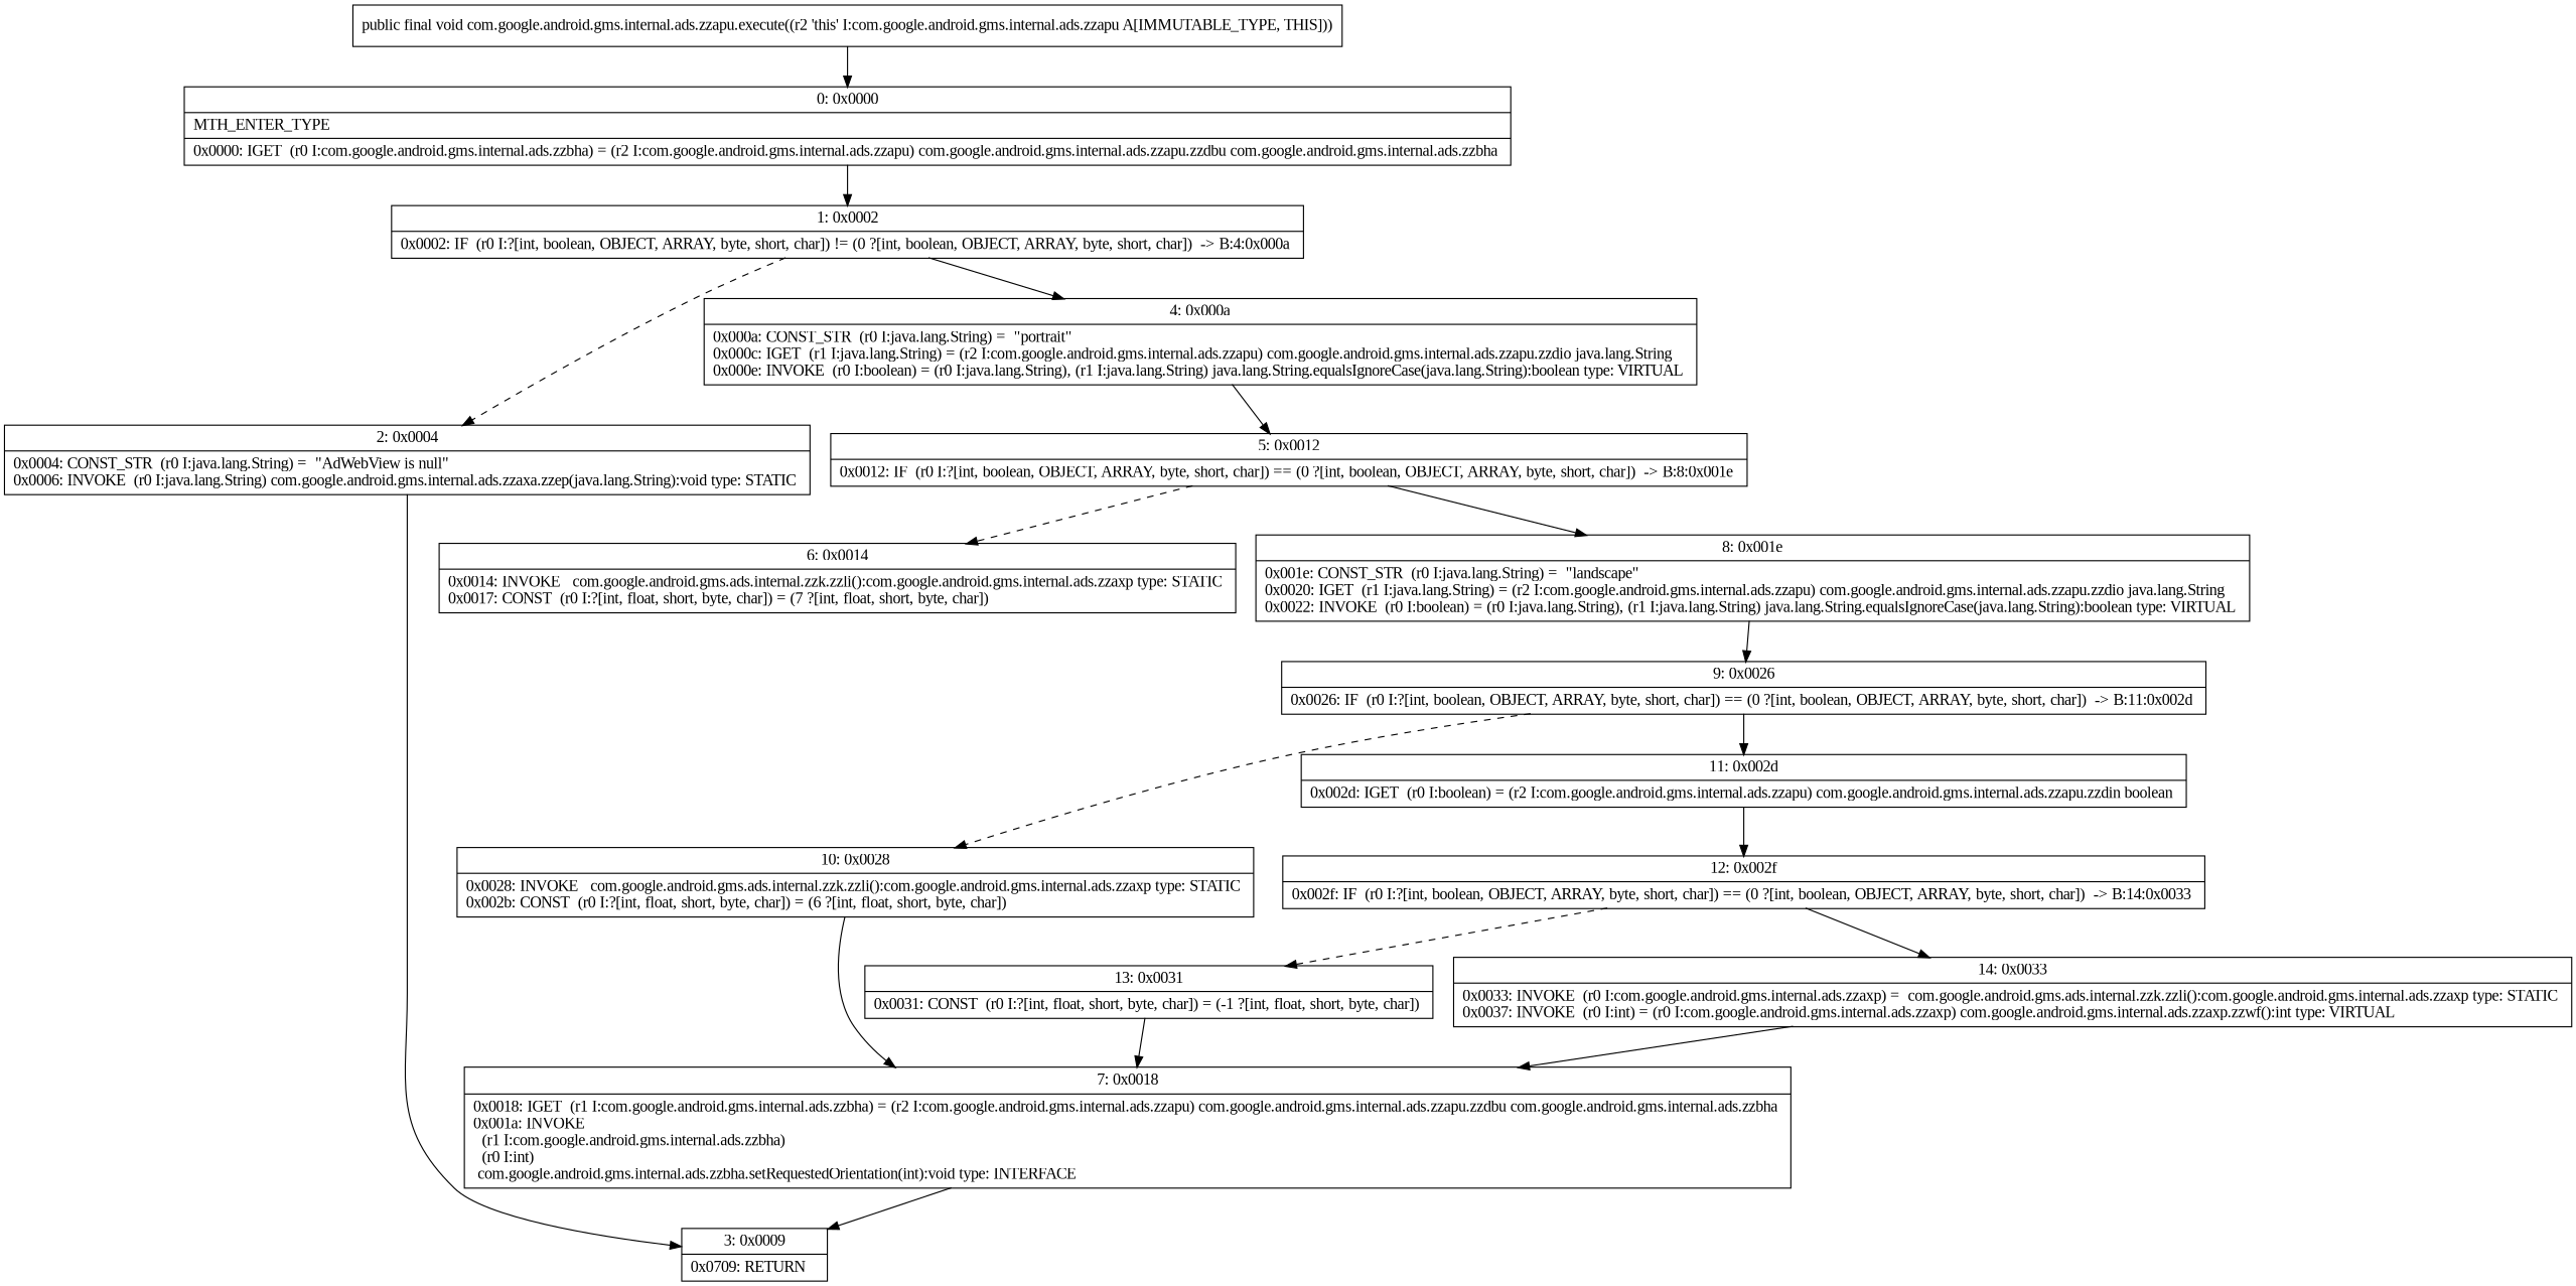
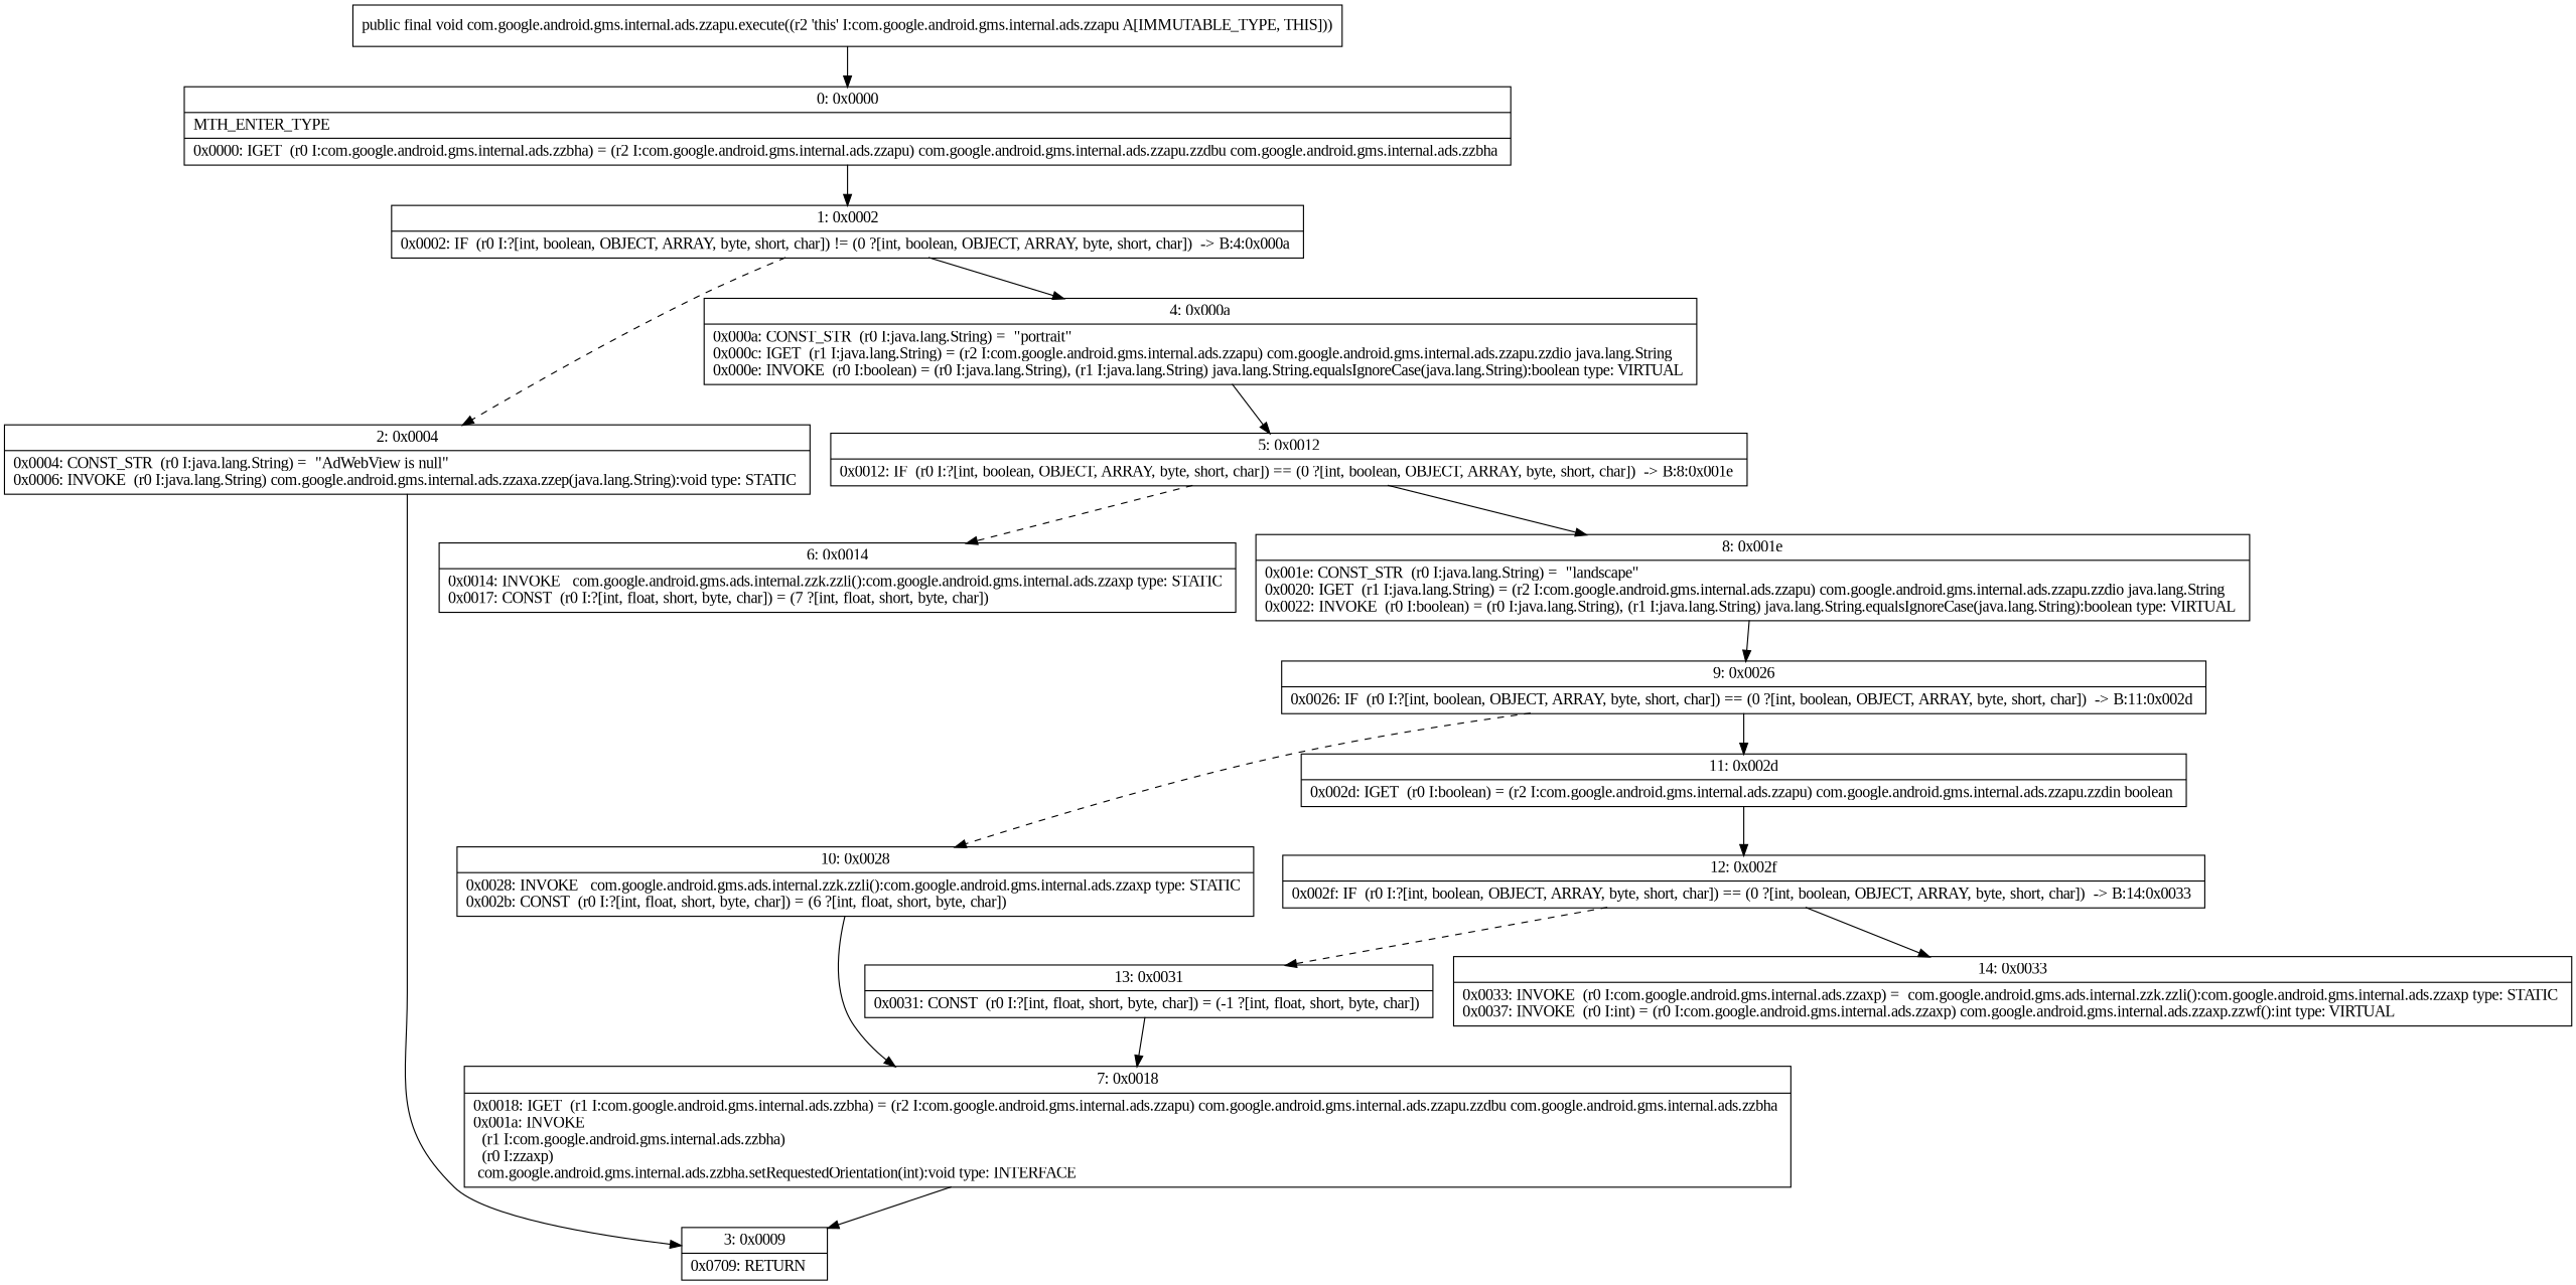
  digraph {
    fontname="Liberation Serif"
    node [fontname="Liberation Serif" shape=record]
    edge [fontname="Liberation Serif"]
    n1 [label="{0\:\ 0x0000|MTH_ENTER_TYPE\l|0x0000: IGET  (r0 I:com.google.android.gms.internal.ads.zzbha) = (r2 I:com.google.android.gms.internal.ads.zzapu) com.google.android.gms.internal.ads.zzapu.zzdbu com.google.android.gms.internal.ads.zzbha \l}"]
    n2 [label="{1\:\ 0x0002|0x0002: IF  (r0 I:?[int, boolean, OBJECT, ARRAY, byte, short, char]) != (0 ?[int, boolean, OBJECT, ARRAY, byte, short, char])  \-\> B:4:0x000a \l}"]
    n3 [label="{2\:\ 0x0004|0x0004: CONST_STR  (r0 I:java.lang.String) =  \"AdWebView is null\" \l0x0006: INVOKE  (r0 I:java.lang.String) com.google.android.gms.internal.ads.zzaxa.zzep(java.lang.String):void type: STATIC \l}"]
    n4 [label="{4\:\ 0x000a|0x000a: CONST_STR  (r0 I:java.lang.String) =  \"portrait\" \l0x000c: IGET  (r1 I:java.lang.String) = (r2 I:com.google.android.gms.internal.ads.zzapu) com.google.android.gms.internal.ads.zzapu.zzdio java.lang.String \l0x000e: INVOKE  (r0 I:boolean) = (r0 I:java.lang.String), (r1 I:java.lang.String) java.lang.String.equalsIgnoreCase(java.lang.String):boolean type: VIRTUAL \l}"]
    n5 [label="{3\:\ 0x0009|0x0709: RETURN   \l}"]
    n6 [label="{5\:\ 0x0012|0x0012: IF  (r0 I:?[int, boolean, OBJECT, ARRAY, byte, short, char]) == (0 ?[int, boolean, OBJECT, ARRAY, byte, short, char])  \-\> B:8:0x001e \l}"]
    n7 [label="{6\:\ 0x0014|0x0014: INVOKE   com.google.android.gms.ads.internal.zzk.zzli():com.google.android.gms.internal.ads.zzaxp type: STATIC \l0x0017: CONST  (r0 I:?[int, float, short, byte, char]) = (7 ?[int, float, short, byte, char]) \l}"]
    n8 [label="{8\:\ 0x001e|0x001e: CONST_STR  (r0 I:java.lang.String) =  \"landscape\" \l0x0020: IGET  (r1 I:java.lang.String) = (r2 I:com.google.android.gms.internal.ads.zzapu) com.google.android.gms.internal.ads.zzapu.zzdio java.lang.String \l0x0022: INVOKE  (r0 I:boolean) = (r0 I:java.lang.String), (r1 I:java.lang.String) java.lang.String.equalsIgnoreCase(java.lang.String):boolean type: VIRTUAL \l}"]
    n9 [label="{9\:\ 0x0026|0x0026: IF  (r0 I:?[int, boolean, OBJECT, ARRAY, byte, short, char]) == (0 ?[int, boolean, OBJECT, ARRAY, byte, short, char])  \-\> B:11:0x002d \l}"]
-   n10 [label="{7\:\ 0x0018|0x0018: IGET  (r1 I:com.google.android.gms.internal.ads.zzbha) = (r2 I:com.google.android.gms.internal.ads.zzapu) com.google.android.gms.internal.ads.zzapu.zzdbu com.google.android.gms.internal.ads.zzbha \l0x001a: INVOKE  \l  (r1 I:com.google.android.gms.internal.ads.zzbha)\l  (r0 I:int)\l com.google.android.gms.internal.ads.zzbha.setRequestedOrientation(int):void type: INTERFACE \l}"]
+   n10 [label="{7\:\ 0x0018|0x0018: IGET  (r1 I:com.google.android.gms.internal.ads.zzbha) = (r2 I:com.google.android.gms.internal.ads.zzapu) com.google.android.gms.internal.ads.zzapu.zzdbu com.google.android.gms.internal.ads.zzbha \l0x001a: INVOKE  \l  (r1 I:com.google.android.gms.internal.ads.zzbha)\l  (r0 I:zzaxp)\l com.google.android.gms.internal.ads.zzbha.setRequestedOrientation(int):void type: INTERFACE \l}"]
    n11 [label="{10\:\ 0x0028|0x0028: INVOKE   com.google.android.gms.ads.internal.zzk.zzli():com.google.android.gms.internal.ads.zzaxp type: STATIC \l0x002b: CONST  (r0 I:?[int, float, short, byte, char]) = (6 ?[int, float, short, byte, char]) \l}"]
    n12 [label="{11\:\ 0x002d|0x002d: IGET  (r0 I:boolean) = (r2 I:com.google.android.gms.internal.ads.zzapu) com.google.android.gms.internal.ads.zzapu.zzdin boolean \l}"]
    n13 [label="{12\:\ 0x002f|0x002f: IF  (r0 I:?[int, boolean, OBJECT, ARRAY, byte, short, char]) == (0 ?[int, boolean, OBJECT, ARRAY, byte, short, char])  \-\> B:14:0x0033 \l}"]
    n14 [label="{13\:\ 0x0031|0x0031: CONST  (r0 I:?[int, float, short, byte, char]) = (\-1 ?[int, float, short, byte, char]) \l}"]
    n15 [label="{14\:\ 0x0033|0x0033: INVOKE  (r0 I:com.google.android.gms.internal.ads.zzaxp) =  com.google.android.gms.ads.internal.zzk.zzli():com.google.android.gms.internal.ads.zzaxp type: STATIC \l0x0037: INVOKE  (r0 I:int) = (r0 I:com.google.android.gms.internal.ads.zzaxp) com.google.android.gms.internal.ads.zzaxp.zzwf():int type: VIRTUAL \l}"]
    n16 [label="{public final void com.google.android.gms.internal.ads.zzapu.execute((r2 'this' I:com.google.android.gms.internal.ads.zzapu A[IMMUTABLE_TYPE, THIS])) }"]
    n1 -> n2
    n2 -> n3 [style=dashed]
    n2 -> n4
    n3 -> n5
    n4 -> n6
    n6 -> n7 [style=dashed]
    n6 -> n8
    n8 -> n9
    n9 -> n11 [style=dashed]
    n9 -> n12
    n10 -> n5
    n11 -> n10
    n12 -> n13
    n13 -> n14 [style=dashed]
    n13 -> n15
    n14 -> n10
-   n15 -> n10
    n16 -> n1
  }
